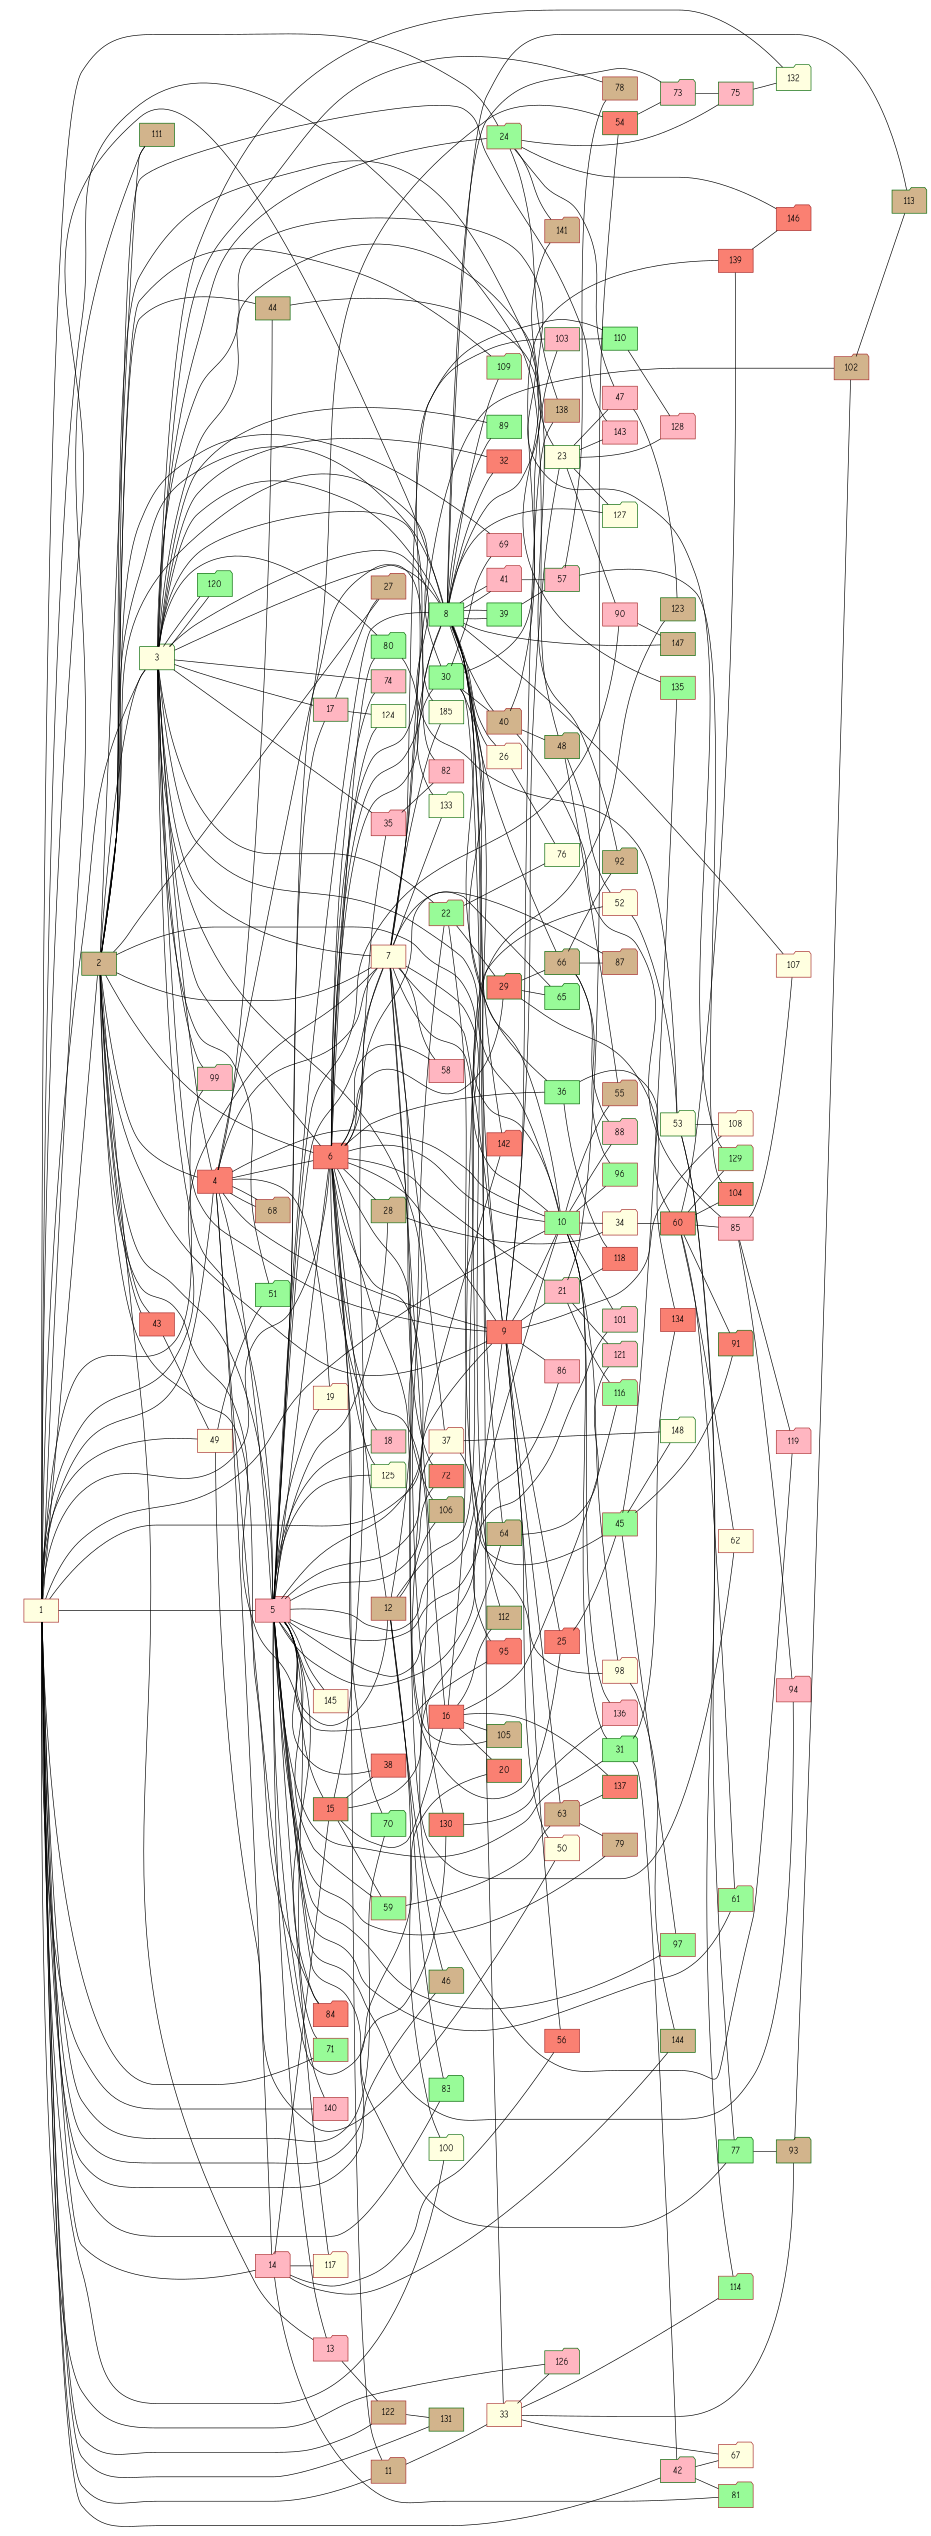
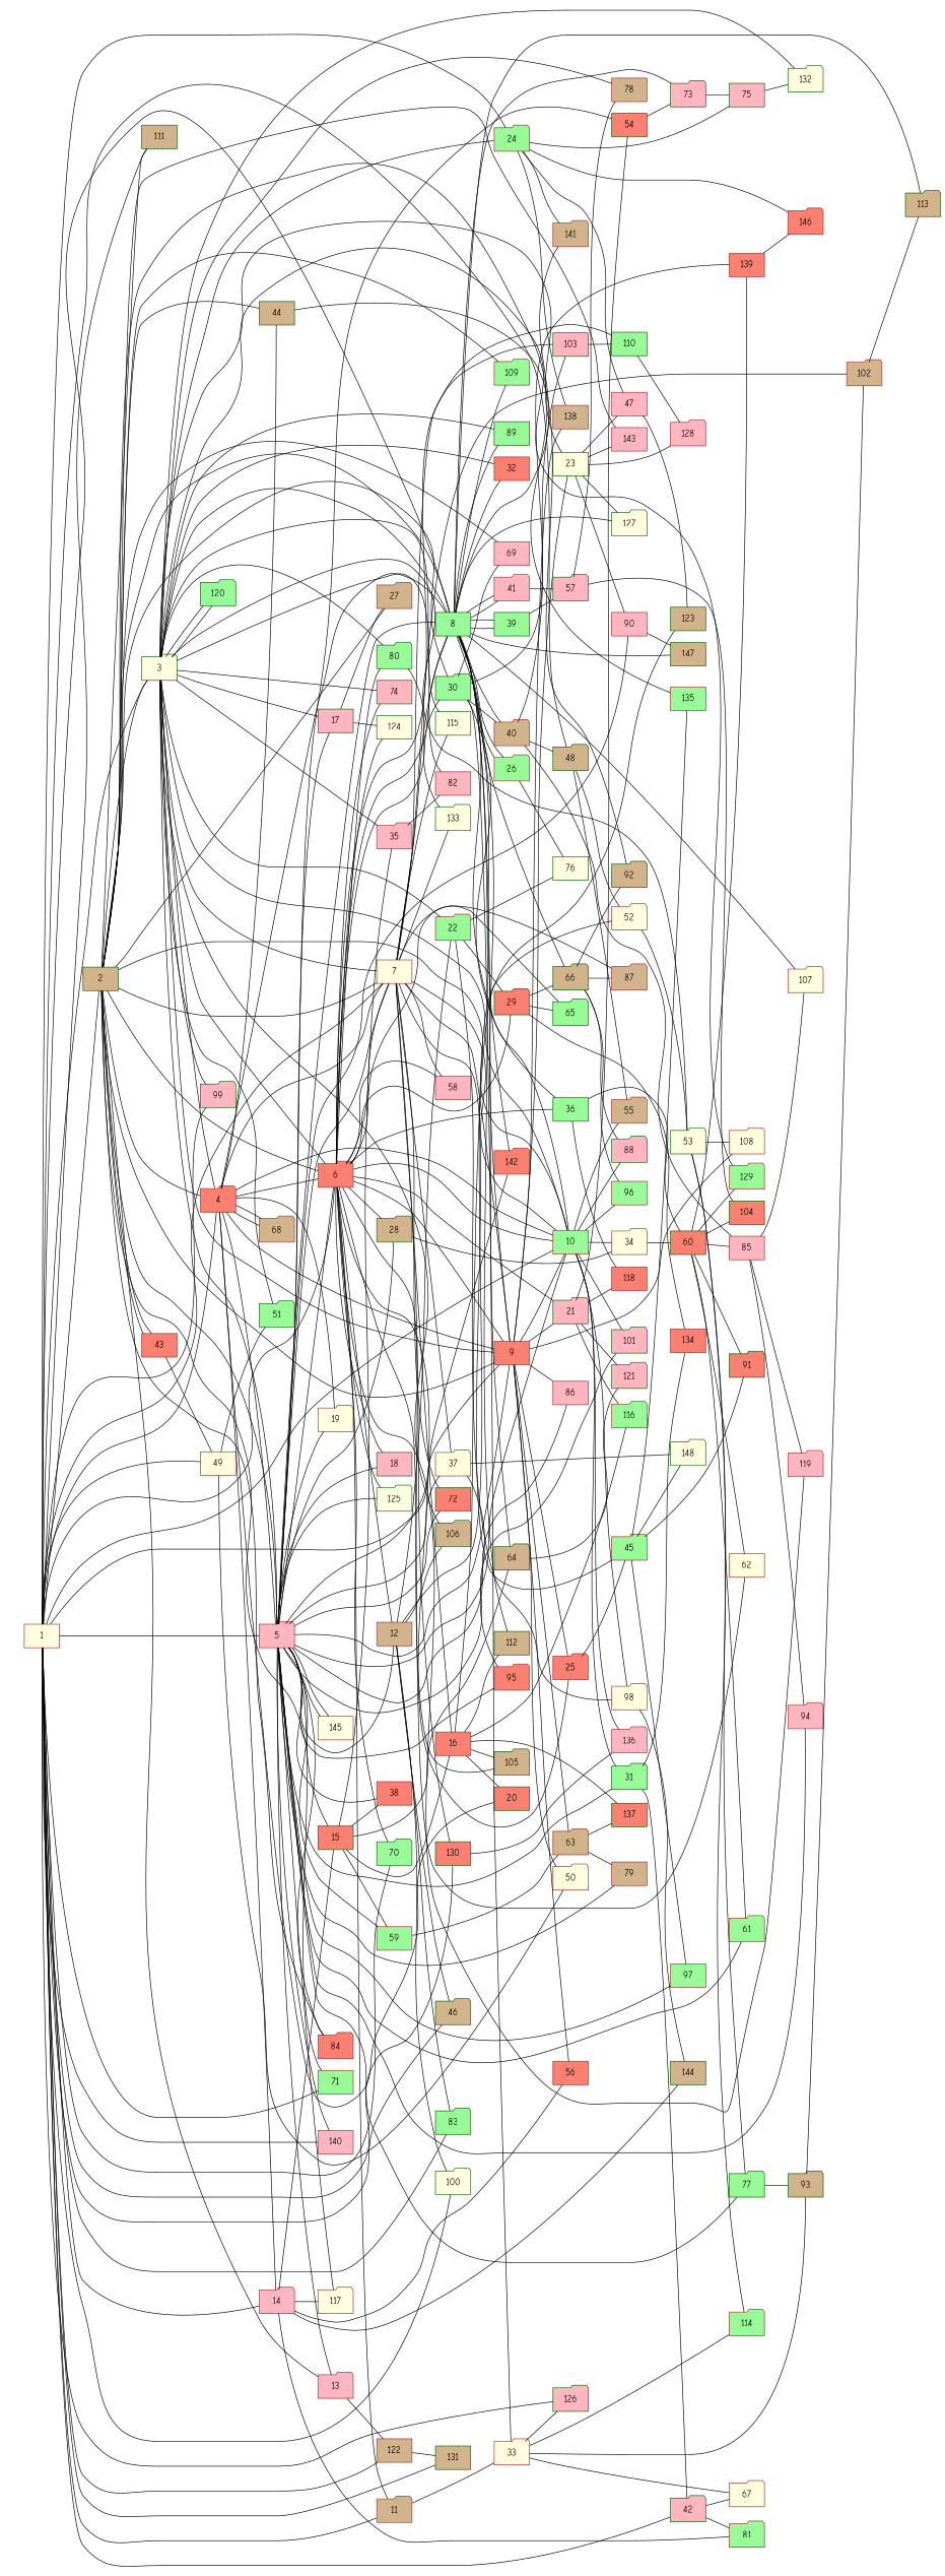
  graph {
    fontname="Comic Neue"
    rankdir=LR
    node [color=brown fillcolor=tan fontname="Comic Neue" shape=folder style=filled]
    edge [fontname="Comic Neue"]
    1 [fillcolor=lightyellow shape=box]
    2 [color=darkgreen shape=box]
    3 [color=darkgreen fillcolor=lightyellow]
    4 [fillcolor=salmon]
    5 [fillcolor=lightpink]
    6 [fillcolor=salmon]
    7 [fillcolor=lightyellow shape=box]
    8 [color=darkgreen fillcolor=palegreen shape=box]
    9 [fillcolor=salmon shape=box]
    10 [fillcolor=palegreen shape=box]
    11
    14 [fillcolor=lightpink]
    24 [fillcolor=palegreen]
    42 [color=darkgreen fillcolor=lightpink]
    46 [color=darkgreen]
    48 [color=darkgreen]
    49 [fillcolor=lightyellow shape=box]
    70 [color=darkgreen fillcolor=palegreen]
    71 [fillcolor=palegreen shape=box]
    83 [color=darkgreen fillcolor=palegreen]
    99 [color=darkgreen fillcolor=lightpink]
    100 [color=darkgreen fillcolor=lightyellow]
    111 [color=darkgreen shape=box]
    122 [shape=box]
    126 [color=darkgreen fillcolor=lightpink]
    130 [color=darkgreen fillcolor=salmon shape=box]
    131 [color=darkgreen shape=box]
    140 [fillcolor=lightpink shape=box]
    13 [fillcolor=lightpink]
    15 [color=darkgreen fillcolor=salmon shape=box]
    27
    30 [color=darkgreen fillcolor=palegreen]
    43 [fillcolor=salmon shape=box]
    44 [color=darkgreen shape=box]
    69 [fillcolor=lightpink shape=box]
    84 [fillcolor=salmon]
    109 [fillcolor=palegreen]
    135 [fillcolor=palegreen shape=box]
    143 [fillcolor=lightpink shape=box]
    17 [color=darkgreen fillcolor=lightpink shape=box]
    22 [fillcolor=palegreen]
    23 [color=darkgreen fillcolor=lightyellow shape=box]
    32 [fillcolor=salmon shape=box]
    35 [fillcolor=lightpink]
    51 [color=darkgreen fillcolor=palegreen]
    53 [color=darkgreen fillcolor=lightyellow]
    74 [color=darkgreen fillcolor=lightpink shape=box]
    78 [shape=box]
    80 [color=darkgreen fillcolor=palegreen]
    82 [fillcolor=lightpink shape=box]
    89 [color=darkgreen fillcolor=palegreen shape=box]
    106 [color=darkgreen]
-   115 [color=darkgreen fillcolor=lightyellow shape=box label=185]
+   115 [color=darkgreen fillcolor=lightyellow shape=box]
    120 [color=darkgreen fillcolor=palegreen]
    129 [fillcolor=palegreen]
    132 [color=darkgreen fillcolor=lightyellow]
    19 [fillcolor=lightyellow]
    20 [color=darkgreen fillcolor=salmon shape=box]
    68
    12 [shape=box]
    18 [color=darkgreen fillcolor=lightpink shape=box]
    28 [color=darkgreen]
    31 [color=darkgreen fillcolor=palegreen]
    37 [fillcolor=lightyellow]
    38 [fillcolor=salmon shape=box]
    54 [color=darkgreen fillcolor=salmon shape=box]
    59 [fillcolor=palegreen shape=box]
    61 [fillcolor=palegreen]
    72 [color=darkgreen fillcolor=salmon shape=box]
    77 [color=darkgreen fillcolor=palegreen]
    79 [shape=box]
    86 [fillcolor=lightpink shape=box]
    90 [fillcolor=lightpink shape=box]
    94 [fillcolor=lightpink]
    95 [fillcolor=salmon]
    97 [fillcolor=palegreen shape=box]
    101 [color=darkgreen fillcolor=lightpink]
    117 [fillcolor=lightyellow]
    125 [color=darkgreen fillcolor=lightyellow]
    142 [fillcolor=salmon]
    145 [fillcolor=lightyellow shape=box]
    21 [color=darkgreen fillcolor=lightpink]
    25 [fillcolor=salmon]
    29 [color=darkgreen fillcolor=salmon]
    36 [color=darkgreen fillcolor=palegreen shape=box]
    58 [fillcolor=lightpink shape=box]
    62 [fillcolor=lightyellow shape=box]
    87
    103 [color=darkgreen fillcolor=lightpink shape=box]
    105 [color=darkgreen]
    119 [fillcolor=lightpink]
    124 [color=darkgreen fillcolor=lightyellow shape=box]
    16 [fillcolor=salmon shape=box]
    45 [fillcolor=palegreen]
    65 [color=darkgreen fillcolor=palegreen]
    102
    110 [color=darkgreen fillcolor=palegreen shape=box]
    133 [color=darkgreen fillcolor=lightyellow]
-   26 [fillcolor=lightyellow]
+   26 [fillcolor=palegreen]
    39 [color=darkgreen fillcolor=palegreen shape=box]
    40
    41 [fillcolor=lightpink]
    64 [color=darkgreen]
    66 [color=darkgreen]
    73 [color=darkgreen fillcolor=lightpink]
    107 [fillcolor=lightyellow]
    112 [color=darkgreen shape=box]
    113 [color=darkgreen]
    127 [color=darkgreen fillcolor=lightyellow]
    141
    147 [color=darkgreen shape=box]
    50 [fillcolor=lightyellow]
    56 [fillcolor=salmon shape=box]
    63
    108 [fillcolor=lightyellow]
    138 [shape=box]
    34 [fillcolor=lightyellow]
    55
    88 [color=darkgreen fillcolor=lightpink]
    96 [fillcolor=palegreen shape=box]
    98 [fillcolor=lightyellow]
    136 [fillcolor=lightpink]
    33 [fillcolor=lightyellow]
    81 [fillcolor=palegreen]
    144 [color=darkgreen shape=box]
    47 [fillcolor=lightpink shape=box]
    75 [color=darkgreen fillcolor=lightpink shape=box]
    146 [fillcolor=salmon]
    67 [fillcolor=lightyellow]
    52 [fillcolor=lightyellow]
    139 [fillcolor=salmon shape=box]
    92 [color=darkgreen]
    76 [color=darkgreen fillcolor=lightyellow shape=box]
    128 [fillcolor=lightpink]
    114 [fillcolor=palegreen]
    134 [fillcolor=salmon shape=box]
    148 [color=darkgreen fillcolor=lightyellow]
    93 [color=darkgreen]
    116 [fillcolor=palegreen]
    118 [fillcolor=salmon shape=box]
    121 [color=darkgreen fillcolor=lightpink]
    60 [color=darkgreen fillcolor=salmon shape=box]
    123 [color=darkgreen shape=box]
    137 [color=darkgreen fillcolor=salmon shape=box]
    91 [color=darkgreen fillcolor=salmon]
    57 [color=darkgreen fillcolor=lightpink]
    85 [fillcolor=lightpink shape=box]
    104 [color=darkgreen fillcolor=salmon shape=box]
    1 -- 2
    1 -- 3
    1 -- 4
    1 -- 5
    1 -- 6
    1 -- 7
    1 -- 8
    1 -- 9
    1 -- 10
    1 -- 11
    1 -- 14
    1 -- 24
    1 -- 42
    1 -- 46
    1 -- 48
    1 -- 49
    1 -- 70
    1 -- 71
    1 -- 83
    1 -- 99
    1 -- 100
    1 -- 111
    1 -- 122
    1 -- 126
    1 -- 130
    1 -- 131
    1 -- 140
    2 -- 3
    2 -- 4
    2 -- 5
    2 -- 6
    2 -- 7
    2 -- 8
    2 -- 9
    2 -- 10
    2 -- 111
    2 -- 13
    2 -- 15
    2 -- 27
    2 -- 30
    2 -- 43
    2 -- 43
    2 -- 44
    2 -- 69
    2 -- 84
    2 -- 109
    2 -- 135
    2 -- 143
    3 -- 4
    3 -- 5
    3 -- 6
    3 -- 7
    3 -- 8
    3 -- 9
    3 -- 10
    3 -- 24
    3 -- 99
    3 -- 17
    3 -- 22
    3 -- 23
    3 -- 32
    3 -- 35
    3 -- 51
    3 -- 53
    3 -- 74
    3 -- 78
    3 -- 80
    3 -- 82
    3 -- 89
    3 -- 106
    3 -- 115
    3 -- 120
    3 -- 120
    3 -- 129
    3 -- 132
    4 -- 5
    4 -- 6
    4 -- 7
    4 -- 8
    4 -- 9
    4 -- 10
    4 -- 14
    4 -- 44
    4 -- 19
    4 -- 20
    4 -- 68
    4 -- 68
    5 -- 6
    5 -- 7
    5 -- 8
    5 -- 9
    5 -- 10
    5 -- 71
    5 -- 140
    5 -- 13
    5 -- 84
    5 -- 17
    5 -- 19
    5 -- 12
    5 -- 18
    5 -- 28
    5 -- 31
    5 -- 37
    5 -- 38
    5 -- 54
    5 -- 59
    5 -- 61
    5 -- 72
    5 -- 77
    5 -- 79
    5 -- 86
    5 -- 90
    5 -- 94
    5 -- 95
    5 -- 97
    5 -- 101
    5 -- 117
    5 -- 125
    5 -- 142
    5 -- 145
    5 -- 145
    6 -- 7
    6 -- 8
    6 -- 9
    6 -- 10
    6 -- 11
    6 -- 70
    6 -- 30
    6 -- 74
    6 -- 80
    6 -- 12
    6 -- 18
    6 -- 28
    6 -- 125
    6 -- 21
    6 -- 25
    6 -- 29
    6 -- 36
    6 -- 58
    6 -- 62
    6 -- 87
    6 -- 103
    6 -- 105
    6 -- 119
    6 -- 124
    7 -- 8
    7 -- 9
    7 -- 10
    7 -- 130
    7 -- 115
    7 -- 37
    7 -- 72
    7 -- 58
    7 -- 16
    7 -- 45
    7 -- 65
    7 -- 102
    7 -- 110
    7 -- 133
    8 -- 9
    8 -- 10
    8 -- 109
    8 -- 32
    8 -- 89
    8 -- 142
    8 -- 26
    8 -- 26
    8 -- 39
    8 -- 39
    8 -- 40
    8 -- 41
    8 -- 41
    8 -- 64
    8 -- 66
    8 -- 73
    8 -- 107
    8 -- 112
    8 -- 113
    8 -- 127
    8 -- 141
    8 -- 147
    9 -- 10
    9 -- 23
    9 -- 86
    9 -- 21
    9 -- 25
    9 -- 50
    9 -- 56
    9 -- 63
    9 -- 108
    9 -- 138
    10 -- 31
    10 -- 101
    10 -- 34
    10 -- 55
    10 -- 88
    10 -- 96
    10 -- 98
    10 -- 136
    11 -- 33
    14 -- 15
    14 -- 117
    14 -- 56
    14 -- 81
    14 -- 144
    24 -- 141
    24 -- 138
    24 -- 47
    24 -- 75
    24 -- 146
    42 -- 81
    42 -- 67
    48 -- 55
    48 -- 52
    49 -- 51
    49 -- 50
    122 -- 131
    130 -- 136
    13 -- 122
    15 -- 35
    15 -- 38
    15 -- 59
    15 -- 16
    15 -- 64
    30 -- 69
    30 -- 36
    30 -- 40
    30 -- 33
    30 -- 139
    43 -- 49
    44 -- 92
    17 -- 27
    17 -- 124
    22 -- 29
    22 -- 98
    22 -- 76
    23 -- 143
    23 -- 90
    23 -- 127
    23 -- 47
    23 -- 128
    35 -- 82
    53 -- 77
    53 -- 108
    53 -- 114
    80 -- 133
    12 -- 46
    12 -- 83
    12 -- 100
    12 -- 22
    12 -- 106
    12 -- 52
    28 -- 34
    31 -- 42
    31 -- 134
    37 -- 95
    37 -- 148
    54 -- 73
    59 -- 63
    77 -- 93
    90 -- 147
    21 -- 54
    21 -- 116
    21 -- 118
    21 -- 121
    25 -- 45
    29 -- 65
    29 -- 66
    29 -- 134
    36 -- 118
    36 -- 60
    103 -- 110
    16 -- 20
    16 -- 105
    16 -- 112
    16 -- 116
    16 -- 123
    16 -- 137
    45 -- 135
    45 -- 97
    45 -- 148
    45 -- 91
    102 -- 113
    110 -- 128
    26 -- 76
    39 -- 57
    40 -- 48
    40 -- 103
    40 -- 85
    41 -- 57
    64 -- 121
    66 -- 87
    66 -- 88
    66 -- 96
    66 -- 92
    73 -- 75
    63 -- 79
    63 -- 137
    34 -- 60
    98 -- 144
    33 -- 126
    33 -- 67
    33 -- 114
    33 -- 93
    47 -- 123
    75 -- 132
    52 -- 53
    139 -- 146
    93 -- 102
    60 -- 129
    60 -- 61
    60 -- 62
    60 -- 139
    60 -- 91
    60 -- 85
    60 -- 104
    57 -- 78
    57 -- 104
    85 -- 94
    85 -- 119
    85 -- 107
  }
